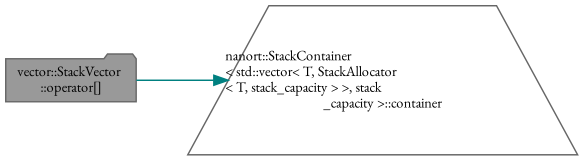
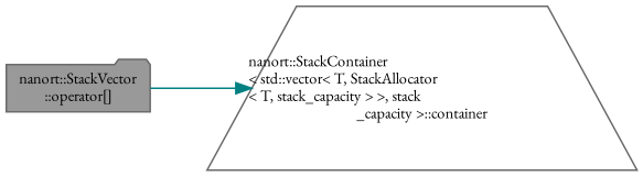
  digraph {
    rankdir=LR
    fontname="EB Garamond"
    node [fontname="EB Garamond" fontsize=10 style=filled]
-   n1 [color=gray40 fillcolor=grey60 fontcolor=black height=0.2 label="vector::StackVector\l::operator[]" shape=folder width=0.4]
+   n1 [color=gray40 fillcolor=grey60 fontcolor=black height=0.2 label="nanort::StackVector\l::operator[]" shape=folder width=0.4]
    n2 [color=grey40 fillcolor=white height=0.2 label="nanort::StackContainer\l\< std::vector\< T, StackAllocator\l\< T, stack_capacity \> \>, stack\l_capacity \>::container" shape=trapezium width=0.4]
    n1 -> n2 [color=teal fontname="EB Garamond" fontsize=10 labelfontname=Helvetica labelfontsize=10 style=solid]
  }
